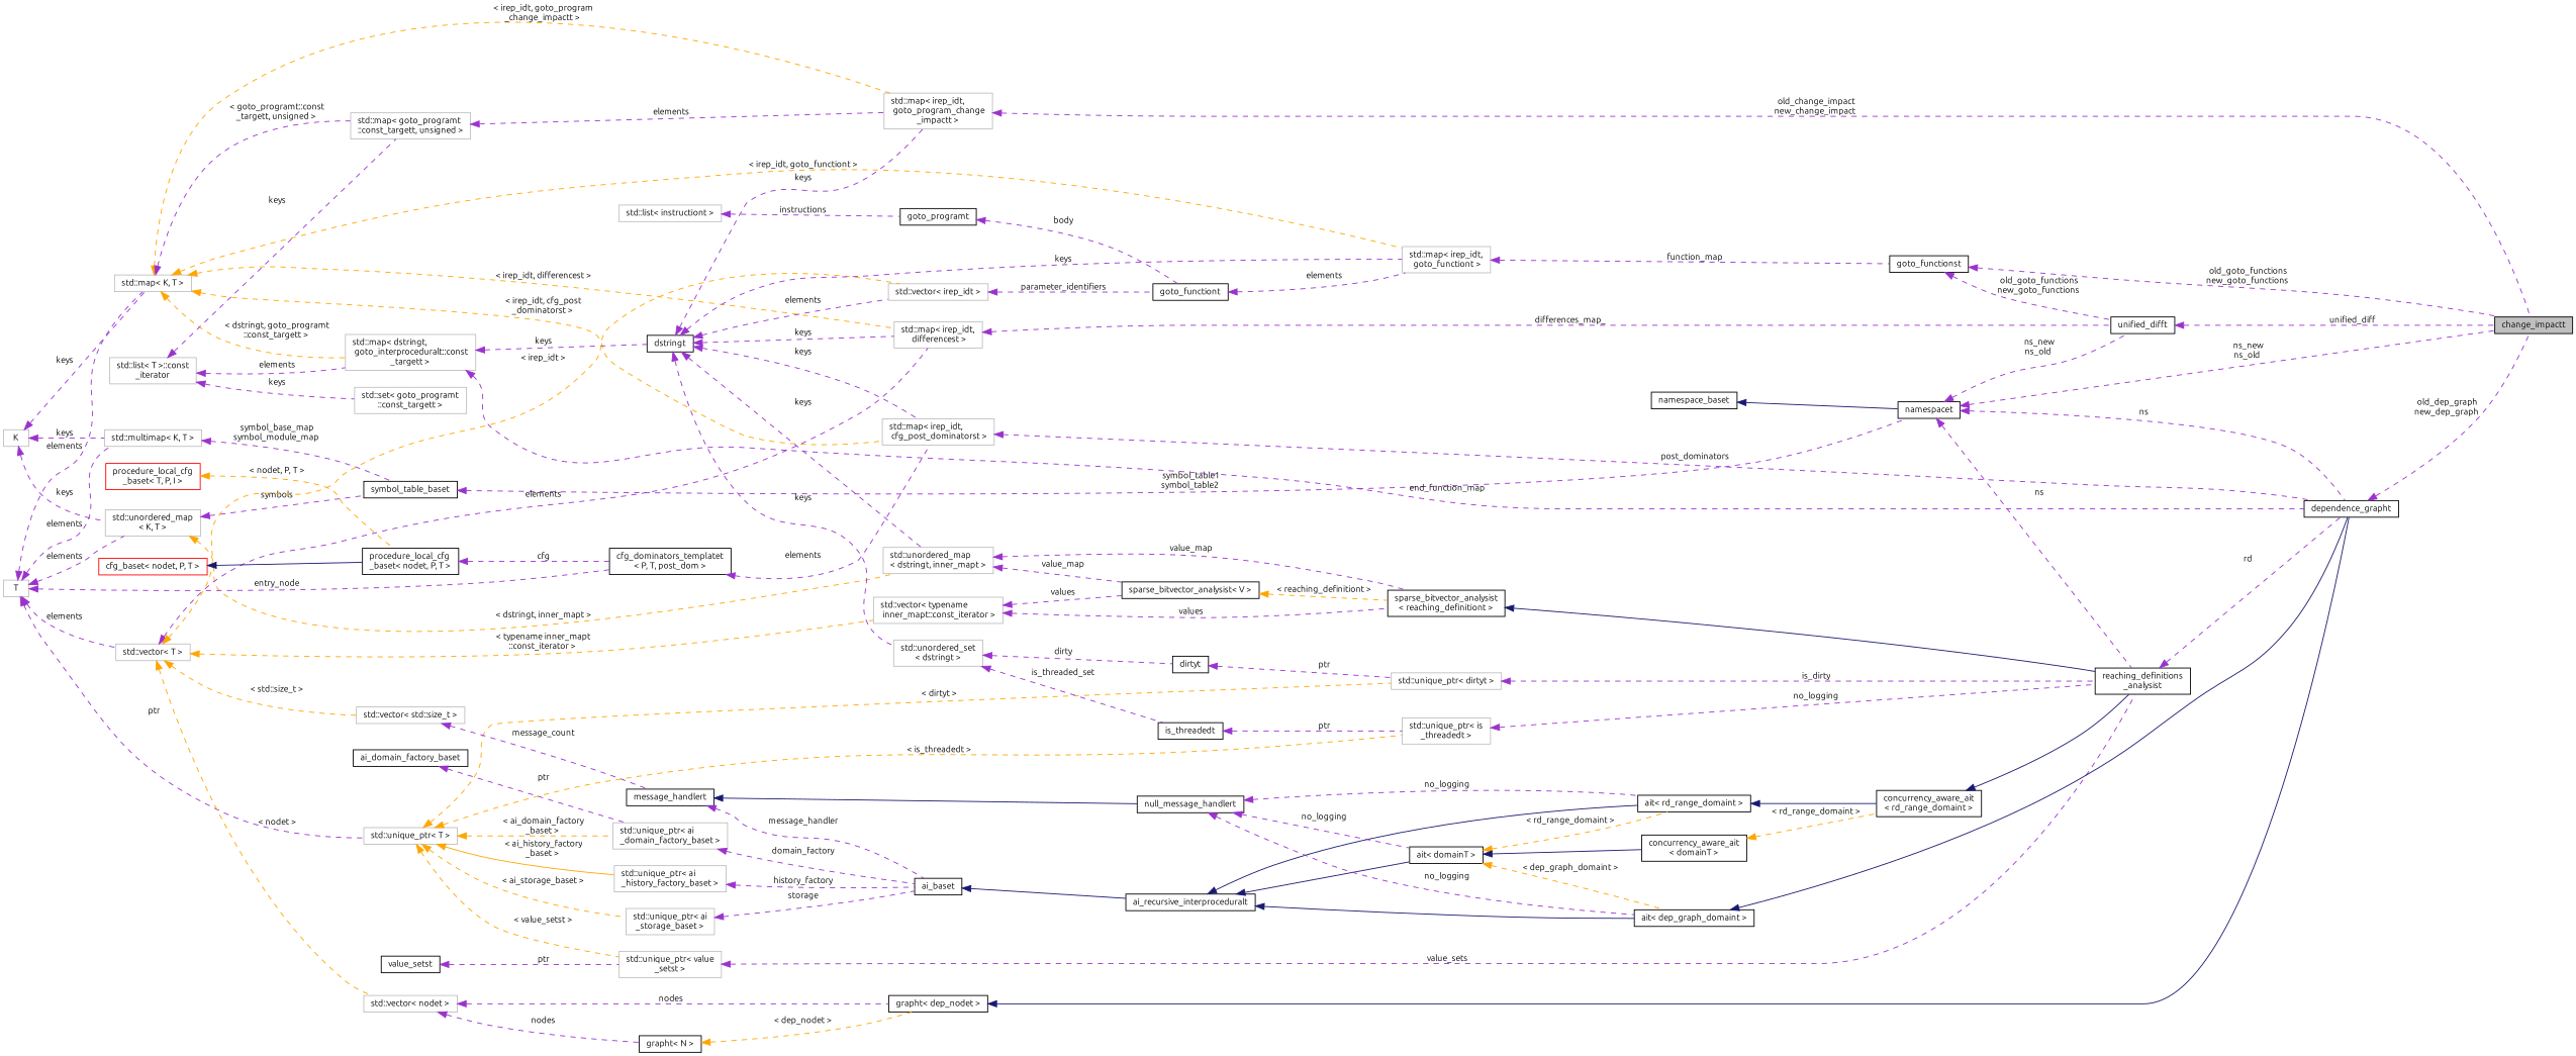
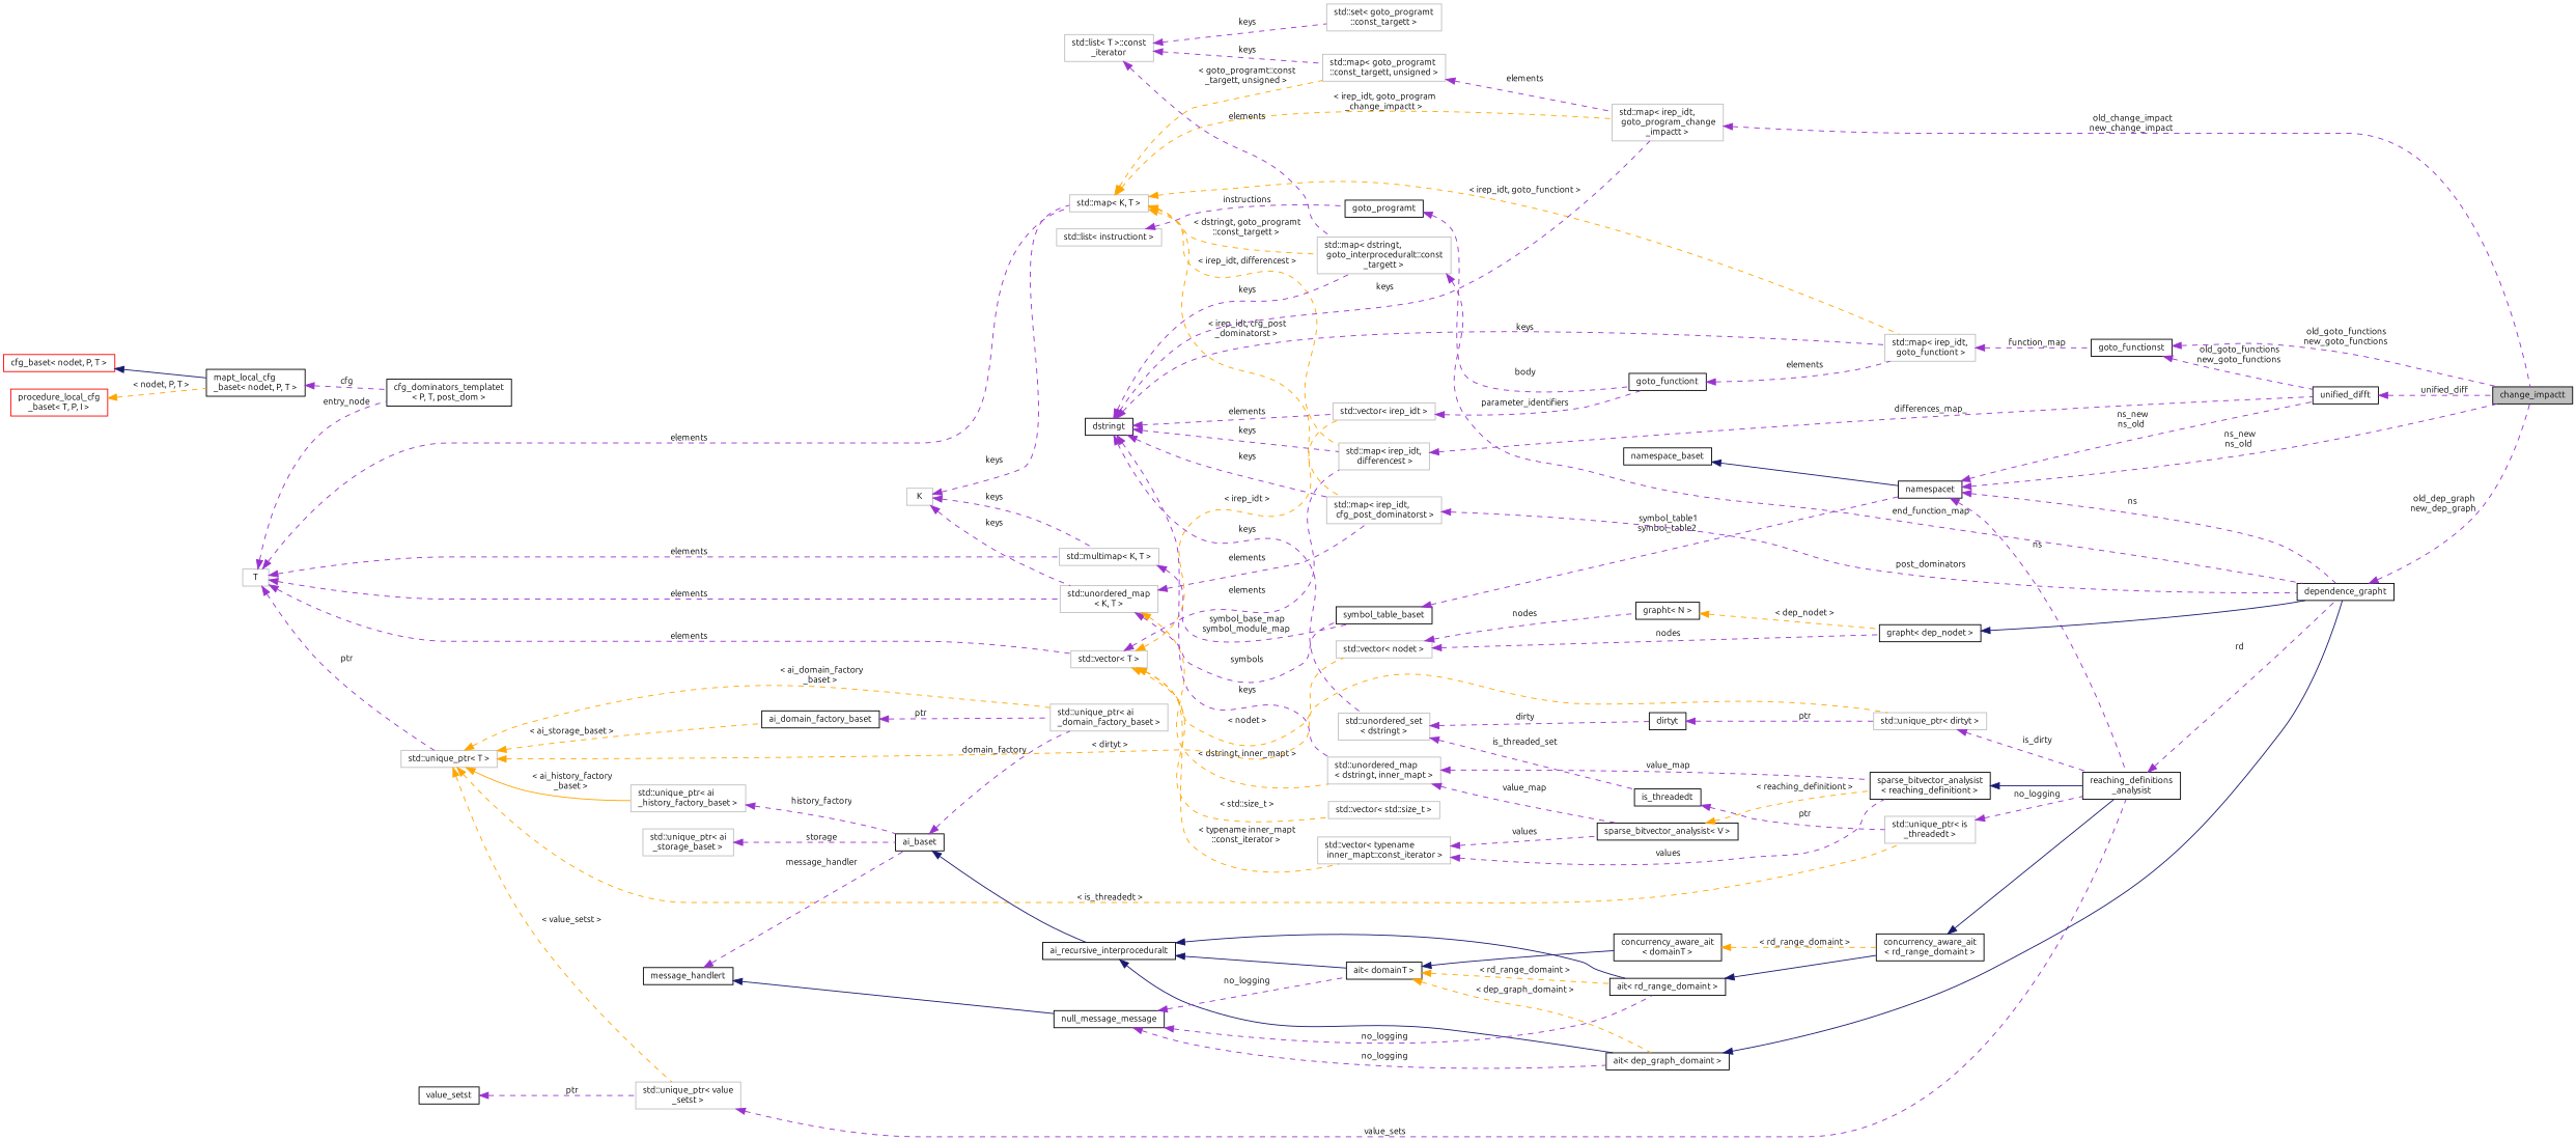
  digraph {
    fontname=Ubuntu
    rankdir=LR
    node [color=black fontname=Ubuntu fontsize=10 shape=record]
    edge [color=darkorchid3 dir=back fontname=Ubuntu fontsize=10 labelfontname=Helvetica labelfontsize=10 style=dashed]
    n1 [fillcolor=grey75 fontcolor=black height=0.2 label=change_impactt style=filled width=0.4]
    n2 [height=0.2 label=namespacet width=0.4]
    n3 [height=0.2 label=unified_difft width=0.4]
    n4 [height=0.2 label=dependence_grapht width=0.4]
    n5 [height=0.2 label="reaching_definitions\l_analysist" width=0.4]
    n6 [height=0.2 label=namespace_baset width=0.4]
    n7 [height=0.2 label=symbol_table_baset width=0.4]
    n8 [color=grey75 height=0.2 label="std::multimap\< K, T \>" width=0.4]
    n9 [color=grey75 height=0.2 label=K width=0.4]
    n10 [color=grey75 height=0.2 label="std::unordered_map\l\< K, T \>" width=0.4]
    n11 [color=grey75 height=0.2 label="std::map\< K, T \>" width=0.4]
    n12 [color=grey75 height=0.2 label="std::unordered_map\l\< dstringt, inner_mapt \>" width=0.4]
    n13 [color=grey75 height=0.2 label="std::map\< irep_idt,\l goto_program_change\l_impactt \>" width=0.4]
    n14 [color=grey75 height=0.2 label="std::map\< goto_programt\l::const_targett, unsigned \>" width=0.4]
    n15 [color=grey75 height=0.2 label="std::map\< dstringt,\l goto_interproceduralt::const\l_targett \>" width=0.4]
    n16 [color=grey75 height=0.2 label="std::map\< irep_idt,\l goto_functiont \>" width=0.4]
    n17 [color=grey75 height=0.2 label="std::map\< irep_idt,\l differencest \>" width=0.4]
    n18 [color=grey75 height=0.2 label="std::map\< irep_idt,\l cfg_post_dominatorst \>" width=0.4]
    n19 [color=grey75 height=0.2 label=T width=0.4]
    n20 [color=grey75 height=0.2 label="std::vector\< T \>" width=0.4]
    n21 [color=grey75 height=0.2 label="std::unique_ptr\< T \>" width=0.4]
    n22 [height=0.2 label="cfg_dominators_templatet\l\< P, T, post_dom \>" width=0.4]
    n23 [color=grey75 height=0.2 label="std::vector\< irep_idt \>" width=0.4]
    n24 [color=grey75 height=0.2 label="std::vector\< std::size_t \>" width=0.4]
    n25 [color=grey75 height=0.2 label="std::vector\< nodet \>" width=0.4]
    n26 [color=grey75 height=0.2 label="std::vector\< typename\l inner_mapt::const_iterator \>" width=0.4]
    n27 [color=grey75 height=0.2 label="std::unique_ptr\< ai\l_domain_factory_baset \>" width=0.4]
    n28 [color=grey75 height=0.2 label="std::unique_ptr\< ai\l_storage_baset \>" width=0.4]
    n29 [color=grey75 height=0.2 label="std::unique_ptr\< ai\l_history_factory_baset \>" width=0.4]
    n30 [color=grey75 height=0.2 label="std::unique_ptr\< is\l_threadedt \>" width=0.4]
    n31 [color=grey75 height=0.2 label="std::unique_ptr\< value\l_setst \>" width=0.4]
    n32 [color=grey75 height=0.2 label="std::unique_ptr\< dirtyt \>" width=0.4]
    n33 [height=0.2 label="sparse_bitvector_analysist\l\< reaching_definitiont \>" width=0.4]
    n34 [height=0.2 label="sparse_bitvector_analysist\< V \>" width=0.4]
    n35 [color=grey75 height=0.2 label="std::list\< T \>::const\l_iterator" width=0.4]
    n36 [color=grey75 height=0.2 label="std::set\< goto_programt\l::const_targett \>" width=0.4]
    n37 [height=0.2 label=goto_functionst width=0.4]
    n38 [height=0.2 label=dstringt width=0.4]
    n39 [color=grey75 height=0.2 label="std::unordered_set\l\< dstringt \>" width=0.4]
    n40 [height=0.2 label=goto_functiont width=0.4]
    n41 [height=0.2 label=is_threadedt width=0.4]
    n42 [height=0.2 label=dirtyt width=0.4]
    n43 [height=0.2 label=message_handlert width=0.4]
    n44 [height=0.2 label="grapht\< dep_nodet \>" width=0.4]
    n45 [height=0.2 label="grapht\< N \>" width=0.4]
    n46 [height=0.2 label=goto_programt width=0.4]
    n47 [color=grey75 height=0.2 label="std::list\< instructiont \>" width=0.4]
    n48 [height=0.2 label="ait\< dep_graph_domaint \>" width=0.4]
    n49 [height=0.2 label=ai_recursive_interproceduralt width=0.4]
    n50 [height=0.2 label="ait\< domainT \>" width=0.4]
    n51 [height=0.2 label="ait\< rd_range_domaint \>" width=0.4]
    n52 [height=0.2 label="concurrency_aware_ait\l\< domainT \>" width=0.4]
    n53 [height=0.2 label="concurrency_aware_ait\l\< rd_range_domaint \>" width=0.4]
    n54 [height=0.2 label=ai_baset width=0.4]
-   n55 [height=0.2 label=null_message_handlert width=0.4]
+   n55 [height=0.2 label=null_message_message width=0.4]
    n56 [height=0.2 label=ai_domain_factory_baset width=0.4]
    n57 [height=0.2 label=value_setst width=0.4]
-   n58 [height=0.2 label="procedure_local_cfg\l_baset\< nodet, P, T \>" width=0.4]
+   n58 [height=0.2 label="mapt_local_cfg\l_baset\< nodet, P, T \>" width=0.4]
    n59 [color=red height=0.2 label="cfg_baset\< nodet, P, T \>" width=0.4]
    n60 [color=red height=0.2 label="procedure_local_cfg\l_baset\< T, P, I \>" width=0.4]
    n2 -> n1 [label=" ns_new\nns_old"]
    n2 -> n3 [label=" ns_new\nns_old"]
    n2 -> n4 [label=" ns"]
    n2 -> n5 [label=" ns"]
    n3 -> n1 [label=" unified_diff"]
    n4 -> n1 [label=" old_dep_graph\nnew_dep_graph"]
    n5 -> n4 [label=" rd"]
    n6 -> n2 [color=midnightblue style=solid]
    n7 -> n2 [label=" symbol_table1\nsymbol_table2"]
    n8 -> n7 [label=" symbol_base_map\nsymbol_module_map"]
    n9 -> n8 [label=" keys"]
    n9 -> n10 [label=" keys"]
    n9 -> n11 [label=" keys"]
    n10 -> n7 [label=" symbols"]
    n10 -> n12 [color=orange label=" \< dstringt, inner_mapt \>"]
    n11 -> n13 [color=orange label=" \< irep_idt, goto_program\l_change_impactt \>"]
-   n11 -> n14 [label=" \< goto_programt::const\l_targett, unsigned \>"]
+   n11 -> n14 [color=orange label=" \< goto_programt::const\l_targett, unsigned \>"]
    n11 -> n15 [color=orange label=" \< dstringt, goto_programt\l::const_targett \>"]
    n11 -> n16 [color=orange label=" \< irep_idt, goto_functiont \>"]
    n11 -> n17 [color=orange label=" \< irep_idt, differencest \>"]
    n11 -> n18 [color=orange label=" \< irep_idt, cfg_post\l_dominatorst \>"]
    n12 -> n33 [label=" value_map"]
    n12 -> n34 [label=" value_map"]
    n13 -> n1 [label=" old_change_impact\nnew_change_impact"]
    n14 -> n13 [label=" elements"]
    n15 -> n4 [label=" end_function_map"]
    n16 -> n37 [label=" function_map"]
    n17 -> n3 [label=" differences_map_"]
    n18 -> n4 [label=" post_dominators"]
    n19 -> n8 [label=" elements"]
    n19 -> n10 [label=" elements"]
    n19 -> n11 [label=" elements"]
    n19 -> n20 [label=" elements"]
    n19 -> n21 [label=" ptr"]
    n19 -> n22 [label=" entry_node"]
    n20 -> n17 [label=" elements"]
    n20 -> n23 [color=orange label=" \< irep_idt \>"]
    n20 -> n24 [color=orange label=" \< std::size_t \>"]
    n20 -> n25 [color=orange label=" \< nodet \>"]
    n20 -> n26 [color=orange label=" \< typename inner_mapt\l::const_iterator \>"]
    n21 -> n27 [color=orange label=" \< ai_domain_factory\l_baset \>"]
-   n21 -> n28 [color=orange label=" \< ai_storage_baset \>"]
+   n21 -> n56 [color=orange label=" \< ai_storage_baset \>"]
    n21 -> n29 [color=orange label=" \< ai_history_factory\l_baset \>" style=solid]
    n21 -> n30 [color=orange label=" \< is_threadedt \>"]
    n21 -> n31 [color=orange label=" \< value_setst \>"]
    n21 -> n32 [color=orange label=" \< dirtyt \>"]
-   n22 -> n18 [label=" elements"]
+   n10 -> n18 [label=" elements"]
    n23 -> n40 [label=" parameter_identifiers"]
-   n24 -> n43 [label=" message_count"]
    n25 -> n44 [label=" nodes"]
    n25 -> n45 [label=" nodes"]
    n26 -> n33 [label=" values"]
    n26 -> n34 [label=" values"]
-   n27 -> n54 [label=" domain_factory"]
+   n54 -> n27 [label=" domain_factory"]
    n28 -> n54 [label=" storage"]
    n29 -> n54 [label=" history_factory"]
    n30 -> n5 [label=" no_logging"]
    n31 -> n5 [label=" value_sets"]
    n32 -> n5 [label=" is_dirty"]
    n33 -> n5 [color=midnightblue style=solid]
    n34 -> n33 [color=orange label=" \< reaching_definitiont \>"]
    n35 -> n14 [label=" keys"]
    n35 -> n15 [label=" elements"]
    n35 -> n36 [label=" keys"]
    n37 -> n1 [label=" old_goto_functions\nnew_goto_functions"]
    n37 -> n3 [label=" old_goto_functions\nnew_goto_functions"]
    n38 -> n12 [label=" keys"]
    n38 -> n13 [label=" keys"]
-   n15 -> n38 [label=" keys"]
+   n38 -> n15 [label=" keys"]
    n38 -> n16 [label=" keys"]
    n38 -> n17 [label=" keys"]
    n38 -> n18 [label=" keys"]
    n38 -> n23 [label=" elements"]
    n38 -> n39 [label=" keys"]
    n39 -> n41 [label=" is_threaded_set"]
    n39 -> n42 [label=" dirty"]
    n40 -> n16 [label=" elements"]
    n41 -> n30 [label=" ptr"]
    n42 -> n32 [label=" ptr"]
    n43 -> n54 [label=" message_handler"]
    n43 -> n55 [color=midnightblue style=solid]
    n44 -> n4 [color=midnightblue style=solid]
    n45 -> n44 [color=orange label=" \< dep_nodet \>"]
    n46 -> n40 [label=" body"]
    n47 -> n46 [label=" instructions"]
    n48 -> n4 [color=midnightblue style=solid]
    n49 -> n48 [color=midnightblue style=solid]
    n49 -> n50 [color=midnightblue style=solid]
    n49 -> n51 [color=midnightblue style=solid]
    n50 -> n48 [color=orange label=" \< dep_graph_domaint \>"]
    n50 -> n51 [color=orange label=" \< rd_range_domaint \>"]
    n50 -> n52 [color=midnightblue style=solid]
    n51 -> n53 [color=midnightblue style=solid]
    n52 -> n53 [color=orange label=" \< rd_range_domaint \>"]
    n53 -> n5 [color=midnightblue style=solid]
    n54 -> n49 [color=midnightblue style=solid]
    n55 -> n48 [label=" no_logging"]
    n55 -> n50 [label=" no_logging"]
    n55 -> n51 [label=" no_logging"]
    n56 -> n27 [label=" ptr"]
    n57 -> n31 [label=" ptr"]
    n58 -> n22 [label=" cfg"]
    n59 -> n58 [color=midnightblue style=solid]
    n60 -> n58 [color=orange label=" \< nodet, P, T \>"]
  }
